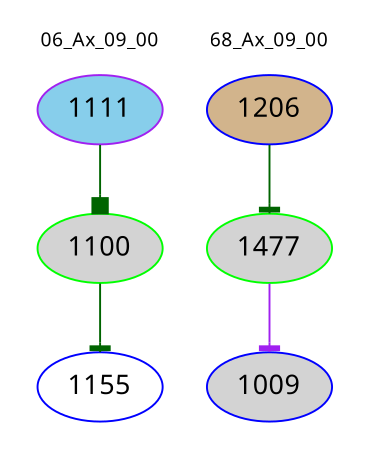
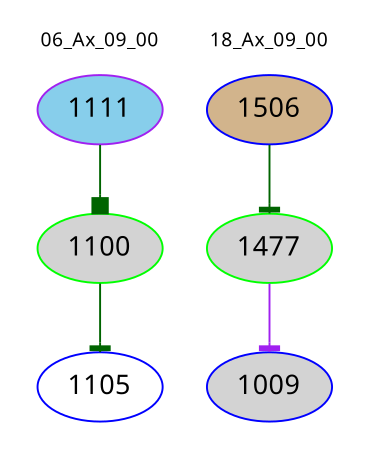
  digraph {
    fontname="Noto Sans"
    node [color=blue fillcolor=lightgrey fontname="Noto Sans" style=filled]
    edge [arrowhead=tee color=darkgreen fontname="Noto Sans" style=solid]
    n1 [color=purple fillcolor=skyblue label=1111]
    n2 [color=green label=1100]
-   n3 [fillcolor=white label=1155]
-   n4 [fillcolor=tan label=1206]
+   n3 [fillcolor=white label=1105]
+   n4 [fillcolor=tan label=1506]
    n5 [color=green label=1477]
    n6 [label=1009]
    subgraph cluster_1 {
      color=white
      fontsize=10
      label="06_Ax_09_00"
      n1
      n2
      n3
    }
    subgraph cluster_2 {
      color=white
      fontsize=10
-     label="68_Ax_09_00"
+     label="18_Ax_09_00"
      n4
      n5
      n6
    }
    n1 -> n2 [arrowhead=box]
    n2 -> n3
    n4 -> n5
    n5 -> n6 [color=purple]
  }
